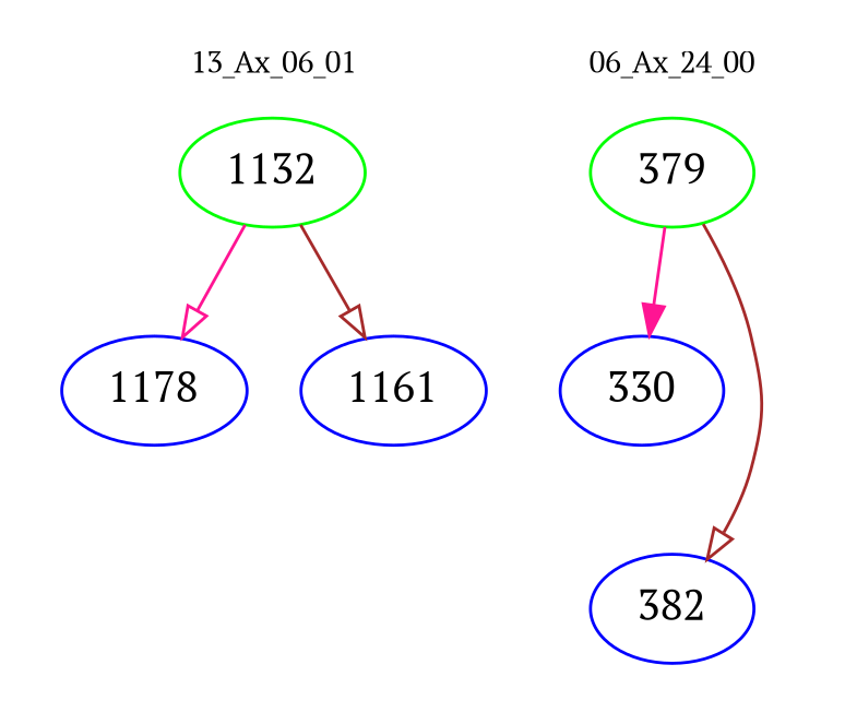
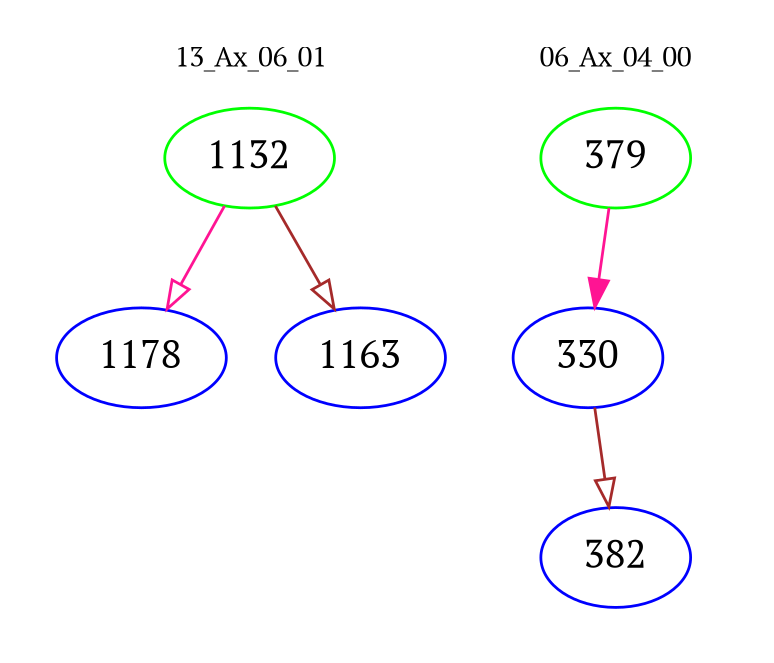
  digraph {
    fontname="PT Serif"
    node [color=blue fontname="PT Serif"]
    edge [arrowhead=onormal color=deeppink fontname="PT Serif"]
    n1 [color=green label=1132]
    n2 [label=1178]
-   n3 [label=1161]
+   n3 [label=1163]
    n4 [color=green label=379]
    n5 [label=330]
    n6 [label=382]
    subgraph cluster_1 {
      color=white
      fontsize=10
      label="13_Ax_06_01"
      n1
      n2
      n3
    }
    subgraph cluster_2 {
      color=white
      fontsize=10
-     label="06_Ax_24_00"
+     label="06_Ax_04_00"
      n4
      n5
      n6
    }
    n1 -> n2
    n1 -> n3 [color=brown]
    n4 -> n5 [arrowhead=normal]
-   n4 -> n6 [color=brown]
+   n5 -> n6 [color=brown]
  }
